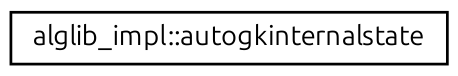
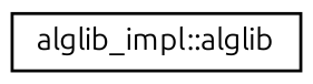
  digraph {
    rankdir=LR
    fontname=Ubuntu
-   n1 [color=black fillcolor=white fontname=Ubuntu fontsize=10 height=0.2 label="alglib_impl::autogkinternalstate" shape=record style=filled width=0.4]
+   n1 [color=black fillcolor=white fontname=Ubuntu fontsize=10 height=0.2 label="alglib_impl::alglib" shape=record style=filled width=0.4]
  }
